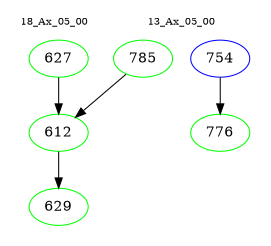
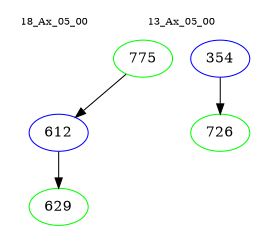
  digraph {
    node [color=green]
    edge [color=black]
-   n1 [label=627]
-   n2 [label=612]
+   n2 [color=blue label=612]
    n3 [label=629]
-   n4 [label=785]
-   n5 [color=blue label=754]
-   n6 [label=776]
+   n4 [label=775]
+   n5 [color=blue label=354]
+   n6 [label=726]
    subgraph cluster_1 {
      color=white
      fontsize=10
      label="18_Ax_05_00"
-     n1
      n2
      n3
    }
    subgraph cluster_2 {
      color=white
      fontsize=10
      label="13_Ax_05_00"
      n4
      n5
      n6
    }
-   n1 -> n2
    n2 -> n3
    n4 -> n2
    n5 -> n6
  }
